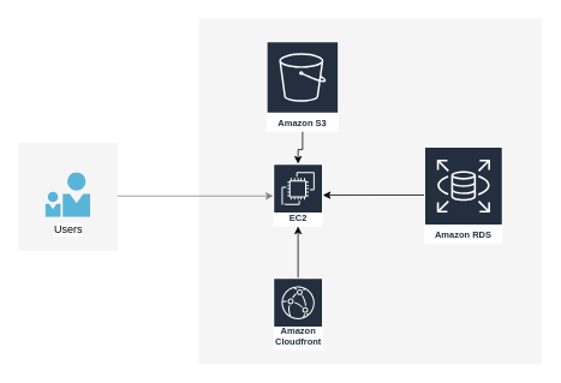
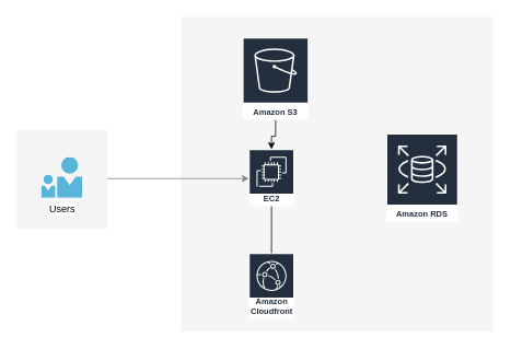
  <mxCell id="0" />
  <mxCell id="1" parent="0" />
  <mxCell id="2" value="" style="rounded=0;whiteSpace=wrap;html=1;fillColor=#f5f5f5;strokeColor=none;fontColor=#333333;" parent="1" vertex="1"><mxGeometry x="220" y="20" width="380" height="383" as="geometry" /></mxCell>
  <mxCell id="3" style="edgeStyle=elbowEdgeStyle;rounded=0;orthogonalLoop=1;jettySize=auto;elbow=vertical;html=1;startArrow=classic;startFill=1;strokeColor=#808080;" parent="1" target="6" edge="1"><mxGeometry relative="1" as="geometry"><mxPoint x="120" y="217" as="sourcePoint" /><mxPoint x="400" y="217" as="targetPoint" /></mxGeometry></mxCell>
  <mxCell id="4" value="" style="rounded=0;whiteSpace=wrap;html=1;fillColor=#f5f5f5;strokeColor=none;fontColor=#333333;" parent="1" vertex="1"><mxGeometry x="20" y="158" width="110" height="120" as="geometry" /></mxCell>
  <mxCell id="5" value="Users" style="aspect=fixed;html=1;perimeter=none;align=center;shadow=0;dashed=0;image;fontSize=12;image=img/lib/mscae/PersonWithFriend.svg;" parent="1" vertex="1"><mxGeometry x="50" y="191.25" width="50" height="49.5" as="geometry" /></mxCell>
  <mxCell id="6" value="Amazon EC2" style="sketch=0;outlineConnect=0;fontColor=#232F3E;gradientColor=none;strokeColor=#ffffff;fillColor=#232F3E;dashed=0;verticalLabelPosition=middle;verticalAlign=bottom;align=center;html=1;whiteSpace=wrap;fontSize=10;fontStyle=1;spacing=3;shape=mxgraph.aws4.productIcon;prIcon=mxgraph.aws4.ec2;" vertex="1" parent="1"><mxGeometry x="302.5" y="181.25" width="55" height="69.5" as="geometry" /></mxCell>
  <mxCell id="7" value="" style="edgeStyle=orthogonalEdgeStyle;rounded=0;orthogonalLoop=1;jettySize=auto;html=1;" edge="1" parent="1" source="8" target="6"><mxGeometry relative="1" as="geometry" /></mxCell>
  <mxCell id="8" value="Amazon S3" style="sketch=0;outlineConnect=0;fontColor=#232F3E;gradientColor=none;strokeColor=#ffffff;fillColor=#232F3E;dashed=0;verticalLabelPosition=middle;verticalAlign=bottom;align=center;html=1;whiteSpace=wrap;fontSize=10;fontStyle=1;spacing=3;shape=mxgraph.aws4.productIcon;prIcon=mxgraph.aws4.s3;" vertex="1" parent="1"><mxGeometry x="295" y="45.5" width="80" height="100" as="geometry" /></mxCell>
- <mxCell id="9" value="" style="edgeStyle=orthogonalEdgeStyle;rounded=0;orthogonalLoop=1;jettySize=auto;html=1;" edge="1" parent="1" source="10" target="6"><mxGeometry relative="1" as="geometry" /></mxCell>
+ <mxCell id="9" value="" style="edgeStyle=orthogonalEdgeStyle;rounded=0;orthogonalLoop=1;jettySize=auto;html=1;endArrow=none;" edge="1" parent="1" source="10" target="6"><mxGeometry relative="1" as="geometry" /></mxCell>
  <mxCell id="10" value="Amazon Cloudfront" style="sketch=0;outlineConnect=0;fontColor=#232F3E;gradientColor=none;strokeColor=#ffffff;fillColor=#232F3E;dashed=0;verticalLabelPosition=middle;verticalAlign=bottom;align=center;html=1;whiteSpace=wrap;fontSize=10;fontStyle=1;spacing=3;shape=mxgraph.aws4.productIcon;prIcon=mxgraph.aws4.cloudfront;" vertex="1" parent="1"><mxGeometry x="302.5" y="308" width="55" height="80" as="geometry" /></mxCell>
- <mxCell id="11" value="" style="edgeStyle=orthogonalEdgeStyle;rounded=0;orthogonalLoop=1;jettySize=auto;html=1;" edge="1" parent="1" source="12" target="6"><mxGeometry relative="1" as="geometry" /></mxCell>
  <mxCell id="12" value="Amazon RDS" style="sketch=0;outlineConnect=0;fontColor=#232F3E;gradientColor=none;strokeColor=#ffffff;fillColor=#232F3E;dashed=0;verticalLabelPosition=middle;verticalAlign=bottom;align=center;html=1;whiteSpace=wrap;fontSize=10;fontStyle=1;spacing=3;shape=mxgraph.aws4.productIcon;prIcon=mxgraph.aws4.rds;" vertex="1" parent="1"><mxGeometry x="470" y="162.5" width="87" height="107" as="geometry" /></mxCell>
